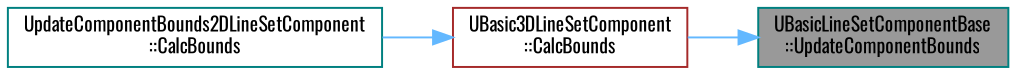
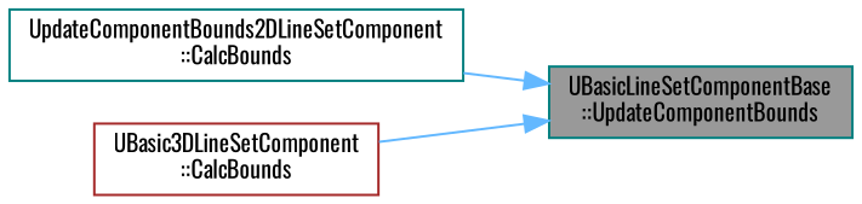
  digraph {
    fontname=Oswald
    rankdir=RL
    node [color=teal fillcolor=white fontname=Oswald fontsize=10 shape=box style=filled]
    edge [color=steelblue1 dir=back fontname=Oswald fontsize=10 labelfontname=Helvetica labelfontsize=10 style=solid]
    n1 [fillcolor=grey60 fontcolor=black height=0.2 label="UBasicLineSetComponentBase\l::UpdateComponentBounds" width=0.4]
    n2 [height=0.2 label="UpdateComponentBounds2DLineSetComponent\l::CalcBounds" width=0.4]
    n3 [color=brown height=0.2 label="UBasic3DLineSetComponent\l::CalcBounds" width=0.4]
-   n3 -> n2
+   n1 -> n2
    n1 -> n3
  }
